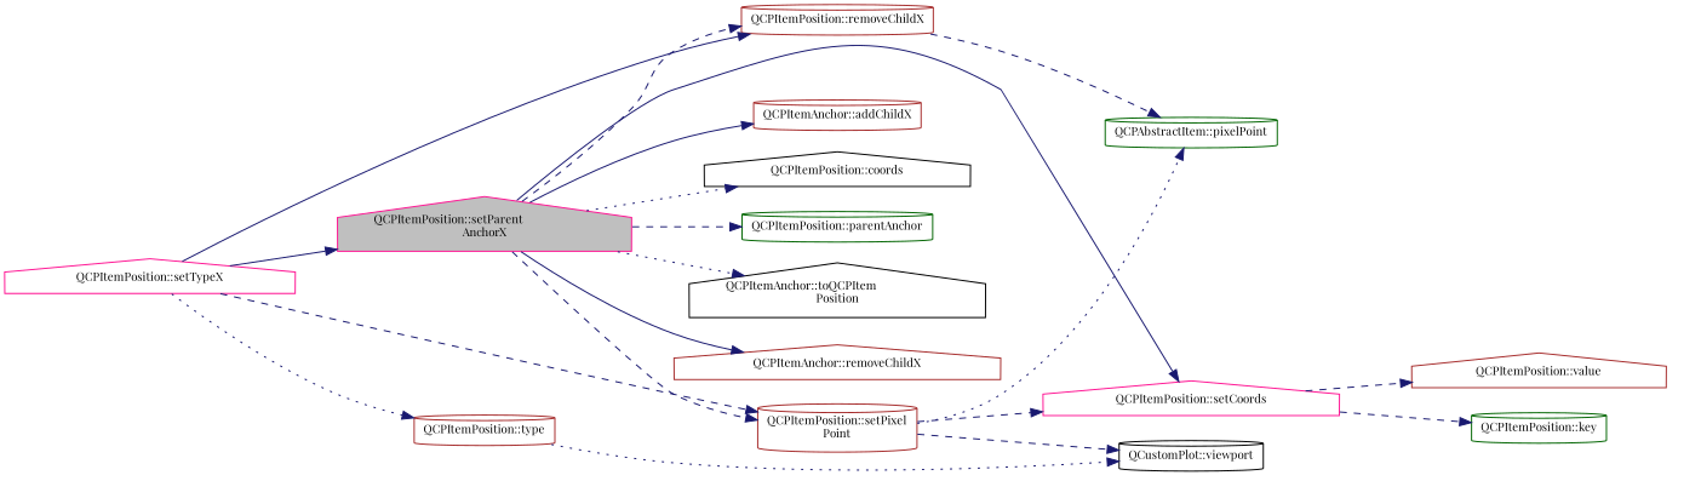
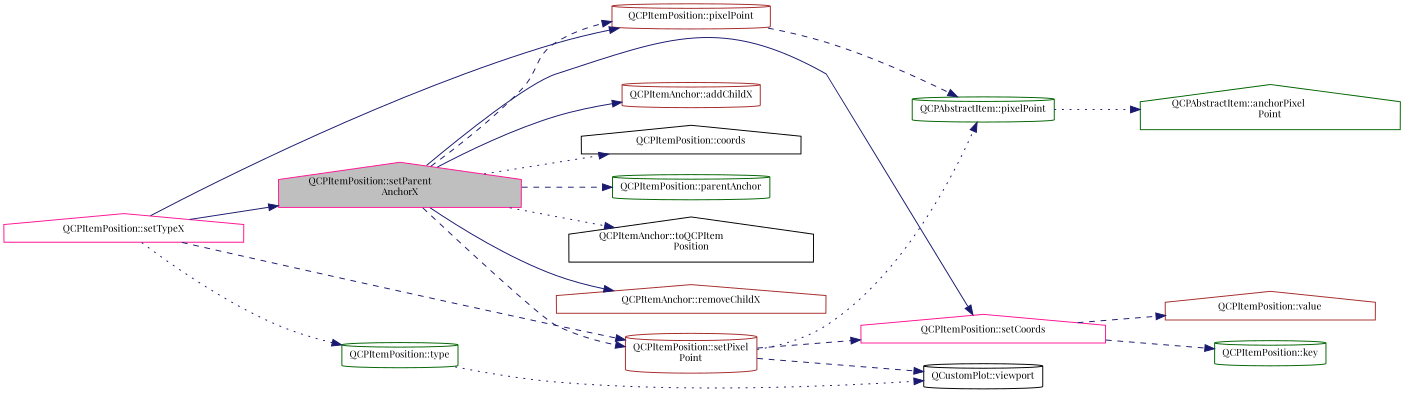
  digraph {
    fontname="Playfair Display"
    rankdir=LR
    node [color=brown fillcolor=white fontname="Playfair Display" fontsize=10 shape=house style=filled]
    edge [color=midnightblue fontname="Playfair Display" fontsize=10 labelfontname=Helvetica labelfontsize=10 style=dashed]
    n1 [color=deeppink fillcolor=grey75 fontcolor=black height=0.2 label="QCPItemPosition::setParent\lAnchorX" width=0.4]
    n2 [color=darkgreen height=0.2 label="QCPItemPosition::parentAnchor" shape=cylinder width=0.4]
    n3 [color=black height=0.2 label="QCPItemAnchor::toQCPItem\lPosition" width=0.4]
-   n4 [height=0.2 label="QCPItemPosition::removeChildX" shape=cylinder width=0.4]
+   n4 [height=0.2 label="QCPItemPosition::pixelPoint" shape=cylinder width=0.4]
    n5 [height=0.2 label="QCPItemPosition::setPixel\lPoint" shape=cylinder width=0.4]
    n6 [color=deeppink height=0.2 label="QCPItemPosition::setCoords" width=0.4]
    n7 [height=0.2 label="QCPItemAnchor::removeChildX" width=0.4]
    n8 [height=0.2 label="QCPItemAnchor::addChildX" shape=cylinder width=0.4]
    n9 [color=black height=0.2 label="QCPItemPosition::coords" width=0.4]
    n10 [color=deeppink height=0.2 label="QCPItemPosition::setTypeX" width=0.4]
-   n11 [height=0.2 label="QCPItemPosition::type" shape=cylinder width=0.4]
+   n11 [color=darkgreen height=0.2 label="QCPItemPosition::type" shape=cylinder width=0.4]
    n12 [color=darkgreen height=0.2 label="QCPAbstractItem::pixelPoint" shape=cylinder width=0.4]
    n13 [color=black height=0.2 label="QCustomPlot::viewport" shape=cylinder width=0.4]
    n14 [color=darkgreen height=0.2 label="QCPItemPosition::key" shape=cylinder width=0.4]
    n15 [height=0.2 label="QCPItemPosition::value" width=0.4]
+   n16 [color=darkgreen height=0.2 label="QCPAbstractItem::anchorPixel\lPoint" width=0.4]
    n1 -> n2
    n1 -> n3 [style=dotted]
    n1 -> n4
    n1 -> n5
    n1 -> n6 [style=solid]
    n1 -> n7 [style=solid]
    n1 -> n8 [style=solid]
    n1 -> n9 [style=dotted]
    n4 -> n12
    n5 -> n6
    n5 -> n12 [style=dotted]
    n5 -> n13
    n6 -> n14
    n6 -> n15
    n10 -> n1 [style=solid]
    n10 -> n4 [style=solid]
    n10 -> n5
    n10 -> n11 [style=dotted]
    n11 -> n13 [style=dotted]
+   n12 -> n16 [style=dotted]
  }
